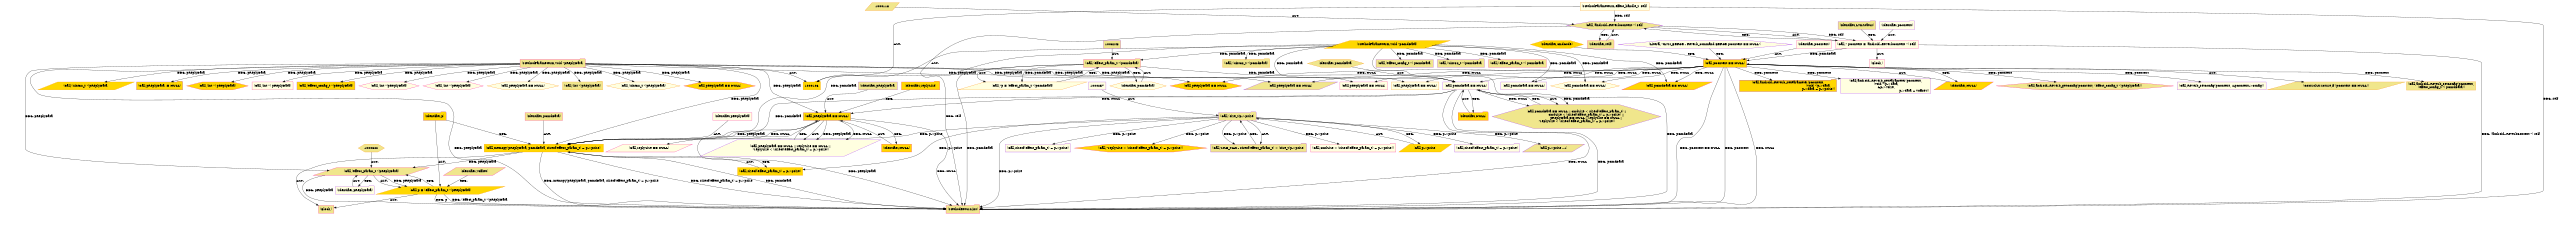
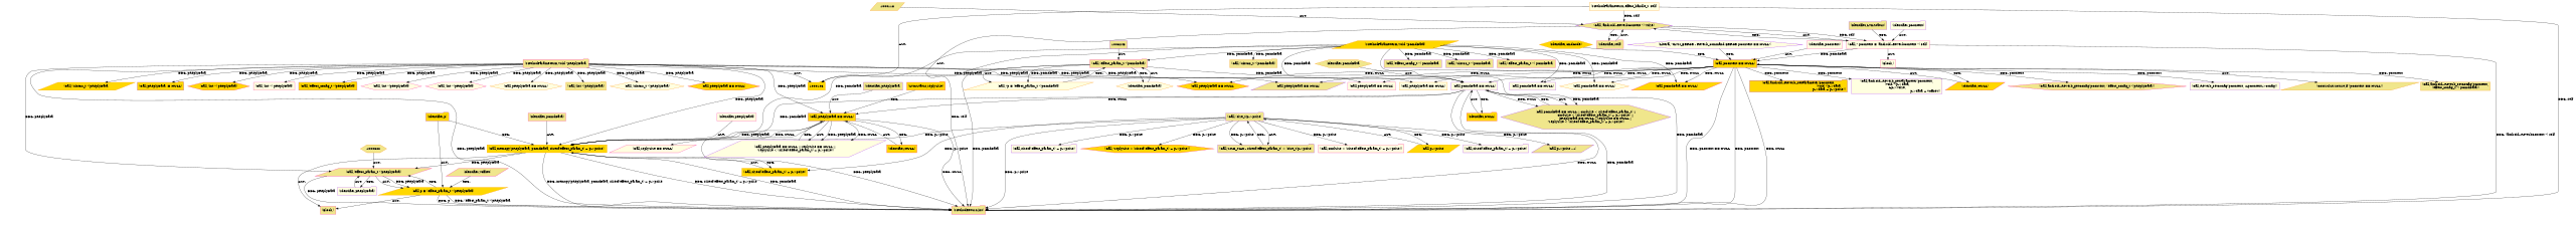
  digraph {
    node [color=deeppink fillcolor=khaki shape=folder style=filled]
    n1 [color=darkorange fillcolor=gold label="(Call,memcpy(pReplyData, pCmdData, sizeof(effect_param_t) + p->psize))" shape=box]
    n2 [label="(Call,(effect_param_t *)pReplyData)" shape=parallelogram]
    n3 [color=darkorange fillcolor=gold label="(Call,sizeof(effect_param_t) + p->psize)" shape=box]
    n4 [label="(MethodReturn,int)"]
    n5 [label="(Block,)" shape=box]
    n6 [color=darkorange fillcolor=gold label="(Call,p = (effect_param_t *)pReplyData)" shape=parallelogram]
    n7 [color=purple fillcolor=lightyellow label="(Identifier,pReplyData)"]
    n8 [color=purple fillcolor=gold label="(Call,pReplyData == NULL)" shape=box]
    n9 [fillcolor=lightyellow label="(Call,replySize == NULL)" shape=parallelogram]
    n10 [color=purple fillcolor=lightyellow label="(Call,pReplyData == NULL || replySize == NULL ||\n *replySize < (sizeof(effect_param_t) + p->psize))" shape=parallelogram]
    n11 [fillcolor=gold label="(Identifier,NULL)" shape=box]
    n12 [label="(MethodParameterIn,void *pReplyData)"]
    n13 [fillcolor=lightyellow label="(Call,pReplyData == NULL)"]
    n14 [color=purple fillcolor=gold label="(Call,(effect_config_t *)pReplyData)"]
    n15 [color=darkorange fillcolor=lightyellow label="(Call,pReplyData == NULL)" shape=box]
    n16 [fillcolor=lightyellow label="(Call,(int *)pReplyData)" shape=hexagon]
    n17 [fillcolor=gold label="(Call,pReplyData == NULL)" shape=hexagon]
    n18 [color=darkorange fillcolor=lightyellow label="(Call,pReplyData == NULL)" shape=hexagon]
    n19 [color=purple label="(Call,pReplyData == NULL)" shape=parallelogram]
    n20 [color=darkorange label="(Call,(int *)pReplyData)"]
    n21 [color=darkorange fillcolor=lightyellow label="(Call,(uint32_t *)pReplyData)" shape=hexagon]
    n22 [fillcolor=lightyellow label="(Call,(int *)pReplyData)" shape=hexagon]
    n23 [fillcolor=gold label="(Call,pReplyData == NULL)" shape=hexagon]
    n24 [color=darkorange fillcolor=gold label="(Call,(uint32_t *)pReplyData)" shape=parallelogram]
    n25 [color=purple fillcolor=gold label="(Call,pReplyData != NULL)"]
    n26 [fillcolor=gold label="(Call,(int *) pReplyData)" shape=hexagon]
    n27 [fillcolor=lightyellow label="(Call,(int *) pReplyData)"]
    1000106 [color=darkorange fillcolor=gold]
    n29 [color=purple fillcolor=lightyellow label="(Call,pCmdData == NULL)"]
    n30 [fillcolor=gold label="(Identifier,NULL)"]
    n31 [color=purple label="(Call,pCmdData == NULL || cmdSize < sizeof(effect_param_t) ||\n                    cmdSize < (sizeof(effect_param_t) + p->psize) ||\n                    pReplyData == NULL || replySize == NULL ||\n *replySize < (sizeof(effect_param_t) + p->psize))" shape=hexagon]
    n32 [label="(Call,(effect_param_t *)pCmdData)"]
    n33 [color=darkorange fillcolor=lightyellow label="(Identifier,pCmdData)" shape=hexagon]
    n34 [color=darkorange fillcolor=lightyellow label="(Call,*p = (effect_param_t *)pCmdData)" shape=parallelogram]
    n35 [color=darkorange fillcolor=gold label="(MethodParameterIn,void *pCmdData)" shape=parallelogram]
    n36 [color=purple label="(Call,(effect_config_t *) pCmdData)" shape=box]
    n37 [color=purple label="(Call,(uint32_t *)pCmdData)"]
    n38 [fillcolor=gold label="(Call,pCmdData == NULL)" shape=parallelogram]
    n39 [label="(Call,(effect_param_t *) pCmdData)" shape=box]
    n40 [color=purple fillcolor=lightyellow label="(Call,pCmdData == NULL)" shape=box]
    n41 [color=darkorange fillcolor=lightyellow label="(Call,pCmdData == NULL)" shape=hexagon]
    n42 [color=darkorange label="(Call,(uint32_t *)pCmdData)"]
    n43 [color=purple fillcolor=gold label="(Call,pContext == NULL)"]
    n44 [color=purple fillcolor=gold label="(Call,android::Reverb_setParameter(pContext,\n                                                              (void *)p->data,\n                                                              p->data + p->psize))"]
    n45 [color=purple fillcolor=lightyellow label="(Call,android::Reverb_getParameter(pContext,\n (void *)p->data,\n &p->vsize,\n                                                          p->data + voffset))" shape=box]
    n46 [fillcolor=gold label="(Identifier,NULL)" shape=parallelogram]
    n47 [label="(Call,android::Reverb_getConfig(pContext, (effect_config_t *)pReplyData))" shape=hexagon]
    n48 [color=purple fillcolor=lightyellow label="(Call,Reverb_setConfig(pContext, &pContext->config))" shape=box]
    n49 [color=darkorange label="(ControlStructure,if (pContext == NULL))" shape=parallelogram]
    n50 [color=darkorange label="(Call,android::Reverb_setConfig(pContext,\n (effect_config_t *) pCmdData))" shape=box]
    n51 [fillcolor=lightyellow label="(Call,* pContext = (android::ReverbContext *) self)" shape=box]
-   n52 [color=purple label="(Call,(android::ReverbContext *) self)" shape=hexagon]
+   n52 [color=purple label="(Call,(android::ReverbContext *) vsize)" shape=hexagon]
    n53 [fillcolor=lightyellow label="(Block,)" shape=box]
    n54 [label="(Identifier,self)"]
    n55 [color=darkorange fillcolor=lightyellow label="(MethodParameterIn,effect_handle_t  self)" shape=box]
    n56 [color=purple label="(Call,(size_t)p->psize)"]
    n57 [color=purple fillcolor=lightyellow label="(Call,sizeof(effect_param_t) + p->psize)"]
    n58 [fillcolor=gold label="(Call,*replySize < (sizeof(effect_param_t) + p->psize))" shape=hexagon]
    n59 [color=purple label="(Call,SIZE_MAX - sizeof(effect_param_t) < (size_t)p->psize)"]
    n60 [fillcolor=lightyellow label="(Call,cmdSize < (sizeof(effect_param_t) + p->psize))"]
    n61 [color=darkorange fillcolor=gold label="(Call,p->psize)" shape=parallelogram]
    n62 [color=purple fillcolor=lightyellow label="(Call,sizeof(effect_param_t) + p->psize)"]
    n63 [color=purple label="(Call,p->psize - 1)" shape=parallelogram]
    n64 [fillcolor=lightyellow label="(Identifier,pContext)" shape=box]
    n65 [color=darkorange fillcolor=gold label="(Identifier,cmdCode)" shape=hexagon]
    n66 [label="(Identifier,voffset)" shape=parallelogram]
    n67 [color=darkorange label="(Identifier,pCmdData)" shape=hexagon]
    n68 [color=purple fillcolor=lightyellow label="(Identifier,pContext)"]
    n69 [label="(Identifier,pCmdData)" shape=box]
    n70 [color=purple label="(Identifier,LvmStatus)"]
    n71 [color=purple fillcolor=gold label="(Identifier,p)"]
    n72 [color=purple fillcolor=lightyellow label="(Literal,\"\tLVM_ERROR : Reverb_command ERROR pContext == NULL\")" shape=hexagon]
    n73 [color=purple label="(Identifier,pReplyData)" shape=box]
    n74 [fillcolor=lightyellow label="(Identifier,pReplyData)" shape=box]
-   n75 [fillcolor=gold label="(Identifier,replySize)"]
+   n75 [fillcolor=gold label="(LvmStatus,replySize)"]
    n76 [color=purple label=1003248 shape=box]
    1000118 [color=darkorange shape=parallelogram]
-   1000257 [color=purple fillcolor=lightyellow shape=box]
    1000322 [color=darkorange shape=hexagon]
    n1 -> n2 [label="DDG: pReplyData"]
    n1 -> n3 [label="CFG: "]
    n1 -> n4 [label="DDG: memcpy(pReplyData, pCmdData, sizeof(effect_param_t) + p->psize)"]
    n1 -> n4 [label="DDG: pCmdData"]
    n1 -> n4 [label="DDG: sizeof(effect_param_t) + p->psize"]
    n1 -> n5 [label="AST: "]
    n2 -> n4 [label="DDG: pReplyData"]
    n2 -> n6 [label="AST: "]
    n2 -> n6 [label="DDG: pReplyData"]
    n2 -> n7 [label="CFG: "]
    n3 -> n1 [label="AST: "]
    n6 -> n2 [label="CFG: "]
    n6 -> n4 [label="DDG: (effect_param_t *)pReplyData"]
    n6 -> n4 [label="DDG: p"]
    n6 -> n5 [label="AST: "]
    n7 -> n2 [label="AST: "]
    n8 -> n1 [label="DDG: pReplyData"]
    n8 -> n4 [label="DDG: NULL"]
    n8 -> n4 [label="DDG: pReplyData"]
    n8 -> n9 [label="DDG: NULL"]
    n8 -> n10 [label="AST: "]
    n8 -> n10 [label="DDG: pReplyData"]
    n8 -> n10 [label="DDG: NULL"]
    n8 -> n11 [label="CFG: "]
    n10 -> n8 [label="CFG: "]
    n11 -> n8 [label="AST: "]
    n12 -> n1 [label="DDG: pReplyData"]
    n12 -> n2 [label="DDG: pReplyData"]
    n12 -> n4 [label="DDG: pReplyData"]
    n12 -> n8 [label="DDG: pReplyData"]
    n12 -> n13 [label="DDG: pReplyData"]
    n12 -> n14 [label="DDG: pReplyData"]
    n12 -> n15 [label="DDG: pReplyData"]
    n12 -> n16 [label="DDG: pReplyData"]
    n12 -> n17 [label="DDG: pReplyData"]
    n12 -> n18 [label="DDG: pReplyData"]
    n12 -> n19 [label="DDG: pReplyData"]
    n12 -> n20 [label="DDG: pReplyData"]
    n12 -> n21 [label="DDG: pReplyData"]
    n12 -> n22 [label="DDG: pReplyData"]
    n12 -> n23 [label="DDG: pReplyData"]
    n12 -> n24 [label="DDG: pReplyData"]
    n12 -> n25 [label="DDG: pReplyData"]
    n12 -> n26 [label="DDG: pReplyData"]
    n12 -> n27 [label="DDG: pReplyData"]
    n12 -> 1000106 [label="AST: "]
    n29 -> n1 [label="DDG: pCmdData"]
    n29 -> n4 [label="DDG: NULL"]
    n29 -> n4 [label="DDG: pCmdData"]
    n29 -> n8 [label="DDG: NULL"]
    n29 -> n30 [label="CFG: "]
    n29 -> n31 [label="AST: "]
    n29 -> n31 [label="DDG: pCmdData"]
    n29 -> n31 [label="DDG: NULL"]
    n30 -> n29 [label="AST: "]
    n31 -> n29 [label="CFG: "]
    n32 -> n4 [label="DDG: pCmdData"]
    n32 -> n29 [label="DDG: pCmdData"]
    n32 -> n33 [label="CFG: "]
    n32 -> n34 [label="AST: "]
    n32 -> n34 [label="DDG: pCmdData"]
    n33 -> n32 [label="AST: "]
    n34 -> n32 [label="CFG: "]
    n35 -> n1 [label="DDG: pCmdData"]
    n35 -> n4 [label="DDG: pCmdData"]
    n35 -> 1000106 [label="AST: "]
    n35 -> n29 [label="DDG: pCmdData"]
    n35 -> n32 [label="DDG: pCmdData"]
    n35 -> n36 [label="DDG: pCmdData"]
    n35 -> n37 [label="DDG: pCmdData"]
    n35 -> n38 [label="DDG: pCmdData"]
    n35 -> n39 [label="DDG: pCmdData"]
    n35 -> n40 [label="DDG: pCmdData"]
    n35 -> n41 [label="DDG: pCmdData"]
    n35 -> n42 [label="DDG: pCmdData"]
    n43 -> n4 [label="DDG: pContext == NULL"]
    n43 -> n4 [label="DDG: pContext"]
    n43 -> n4 [label="DDG: NULL"]
    n43 -> n13 [label="DDG: NULL"]
    n43 -> n15 [label="DDG: NULL"]
    n43 -> n17 [label="DDG: NULL"]
    n43 -> n19 [label="DDG: NULL"]
    n43 -> n29 [label="DDG: NULL"]
    n43 -> n38 [label="DDG: NULL"]
    n43 -> n40 [label="DDG: NULL"]
    n43 -> n41 [label="DDG: NULL"]
    n43 -> n44 [label="DDG: pContext"]
    n43 -> n45 [label="DDG: pContext"]
    n43 -> n46 [label="CFG: "]
    n43 -> n47 [label="DDG: pContext"]
    n43 -> n48 [label="DDG: pContext"]
    n43 -> n49 [label="AST: "]
    n43 -> n50 [label="DDG: pContext"]
    n46 -> n43 [label="AST: "]
    n51 -> n4 [label="DDG: (android::ReverbContext *) self"]
    n51 -> n43 [label="DDG: pCmdData"]
    n51 -> n52 [label="CFG: "]
    n51 -> n53 [label="AST: "]
    n52 -> n4 [label="DDG: self"]
    n52 -> n51 [label="AST: "]
    n52 -> n51 [label="DDG: self"]
    n52 -> n54 [label="CFG: "]
    n54 -> n52 [label="AST: "]
    n55 -> n4 [label="DDG: self"]
    n55 -> 1000106 [label="AST: "]
    n55 -> n52 [label="DDG: self"]
    n56 -> n1 [label="DDG: p->psize"]
    n56 -> n3 [label="DDG: p->psize"]
    n56 -> n4 [label="DDG: p->psize"]
    n56 -> n57 [label="DDG: p->psize"]
    n56 -> n58 [label="DDG: p->psize"]
    n56 -> n59 [label="AST: "]
    n56 -> n59 [label="DDG: p->psize"]
    n56 -> n60 [label="DDG: p->psize"]
    n56 -> n61 [label="CFG: "]
    n56 -> n62 [label="DDG: p->psize"]
    n56 -> n63 [label="DDG: p->psize"]
    n59 -> n56 [label="CFG: "]
    n61 -> n56 [label="AST: "]
    n64 -> n43 [label="AST: "]
    n65 -> n43 [label="CFG: "]
    n66 -> n6 [label="CFG: "]
    n67 -> n29 [label="AST: "]
    n68 -> n51 [label="AST: "]
    n69 -> n1 [label="AST: "]
    n70 -> n51 [label="CFG: "]
    n71 -> n1 [label="CFG: "]
    n71 -> n6 [label="AST: "]
    n72 -> n43 [label="CFG: "]
    n73 -> n8 [label="AST: "]
    n74 -> n1 [label="AST: "]
    n75 -> n8 [label="CFG: "]
    n76 -> n32 [label="AST: "]
    1000118 -> n52 [label="AST: "]
-   1000257 -> n56 [label="AST: "]
    1000322 -> n2 [label="AST: "]
  }
